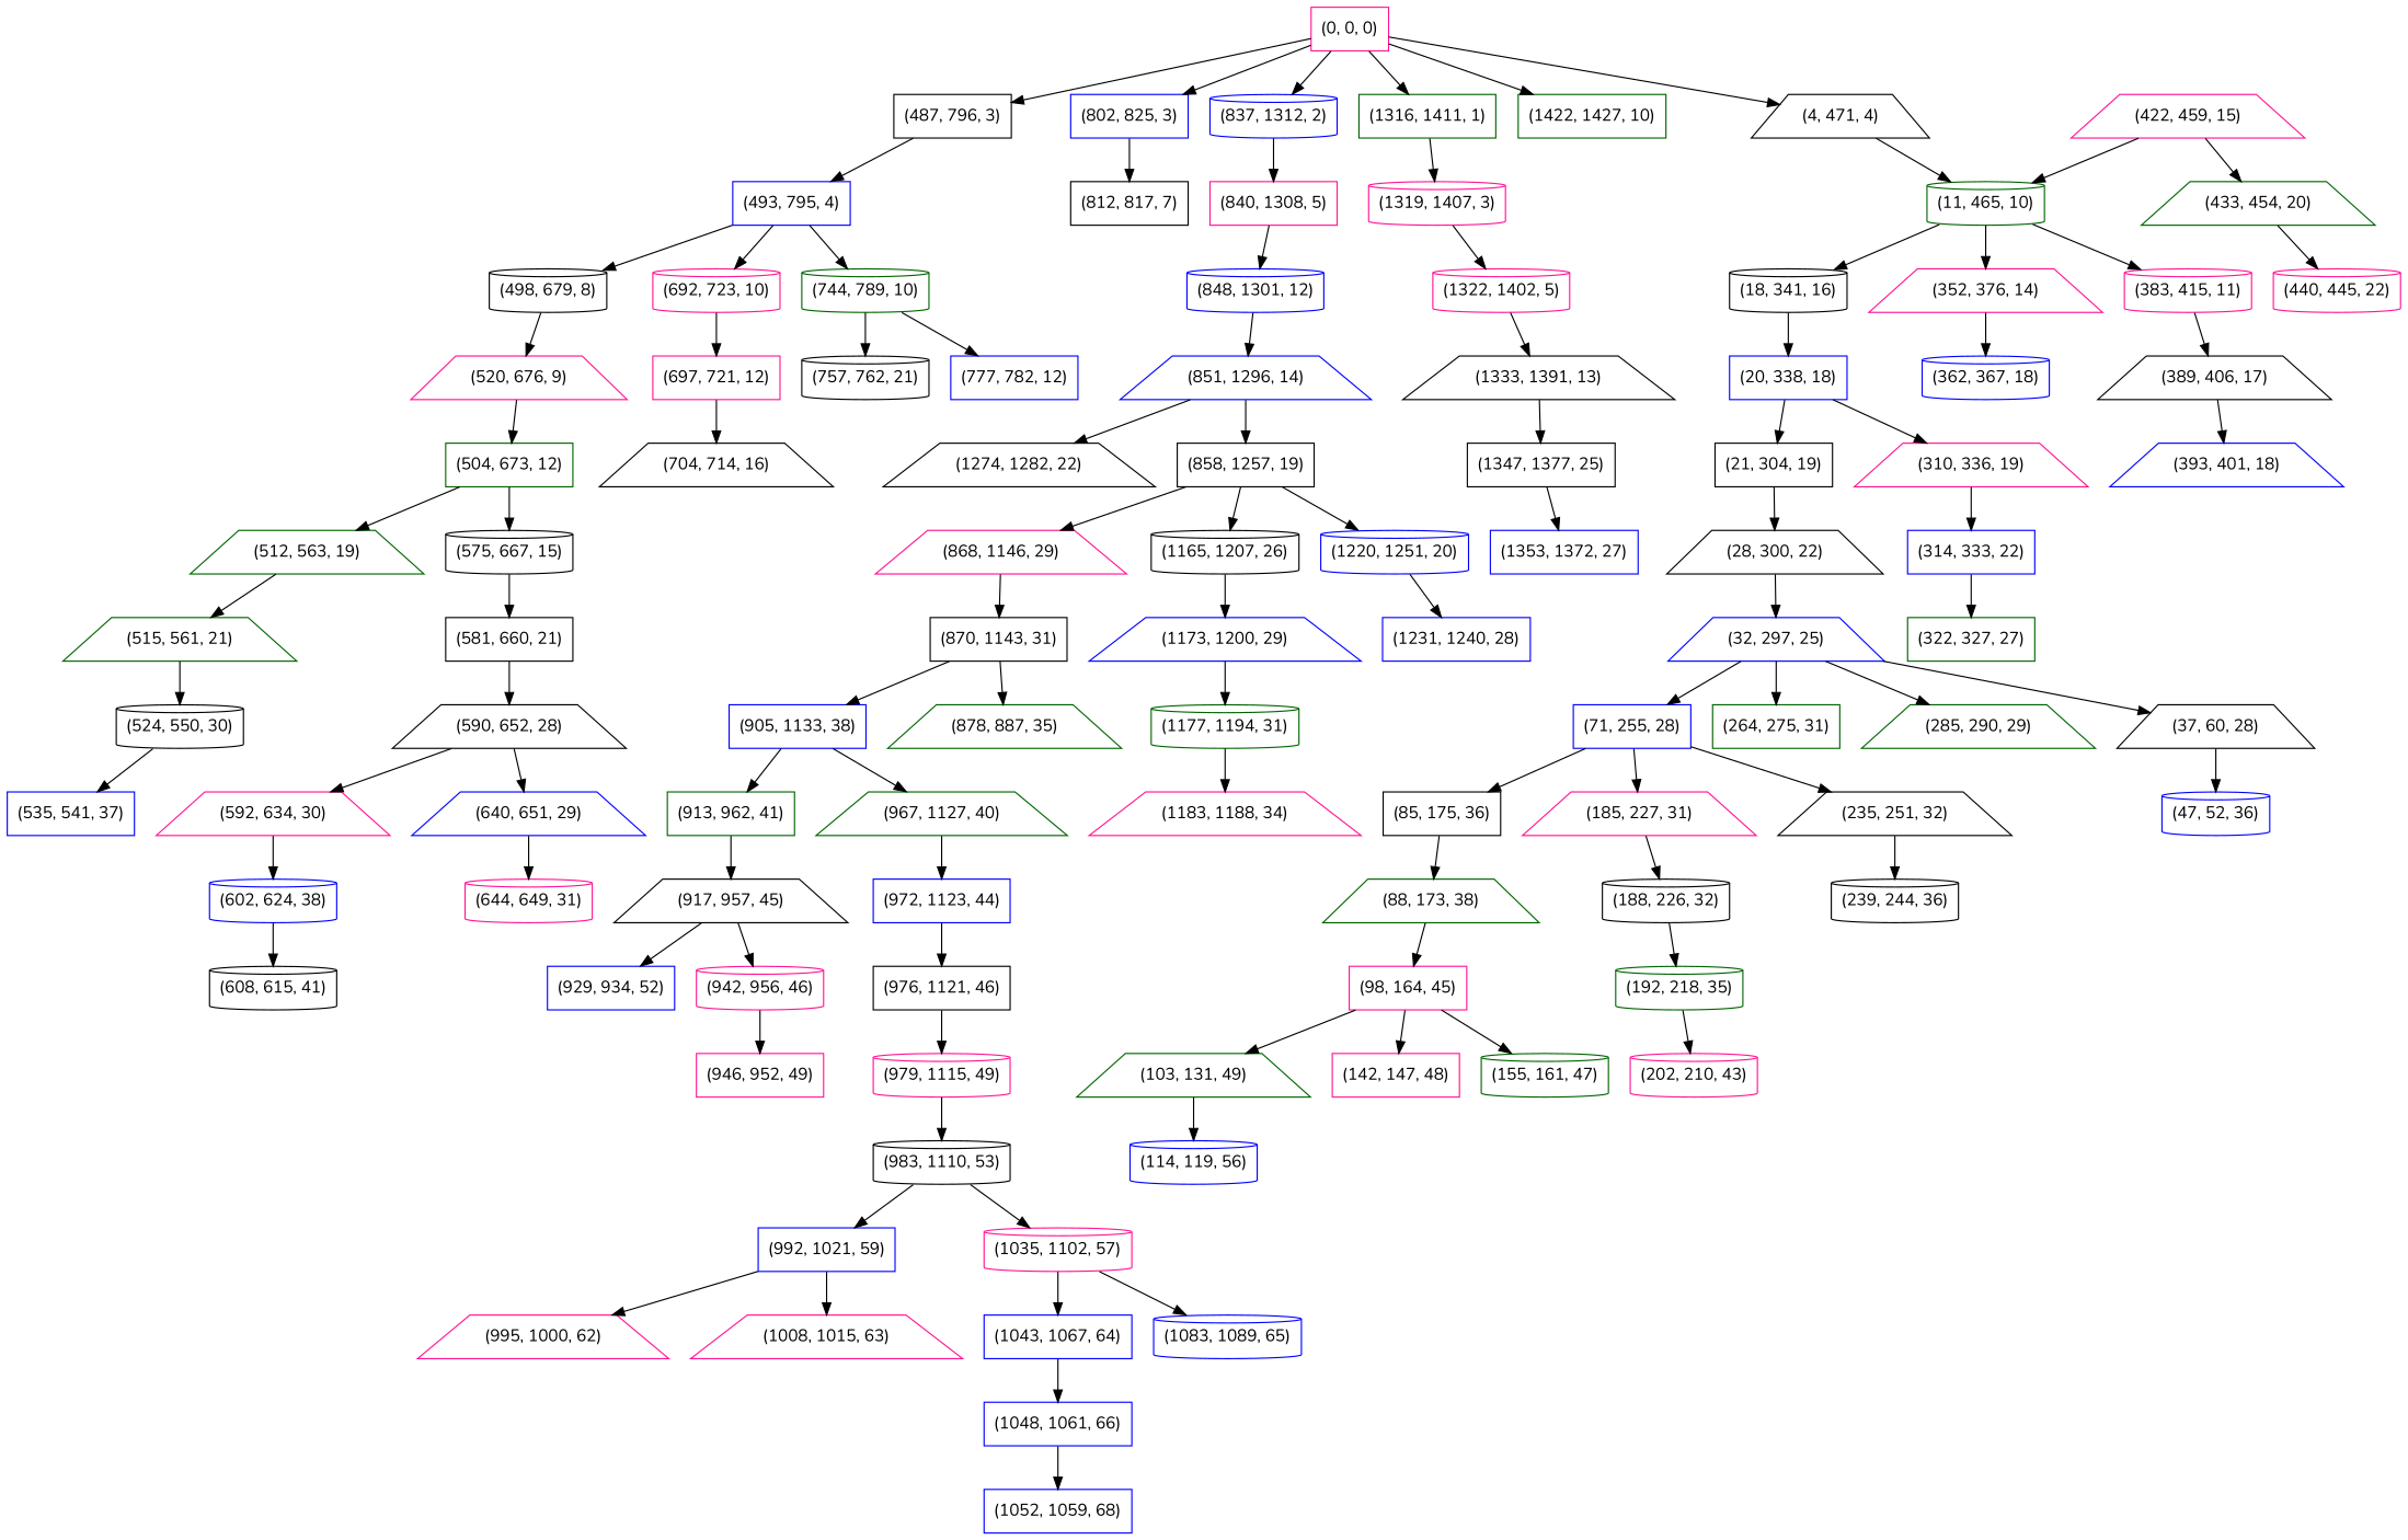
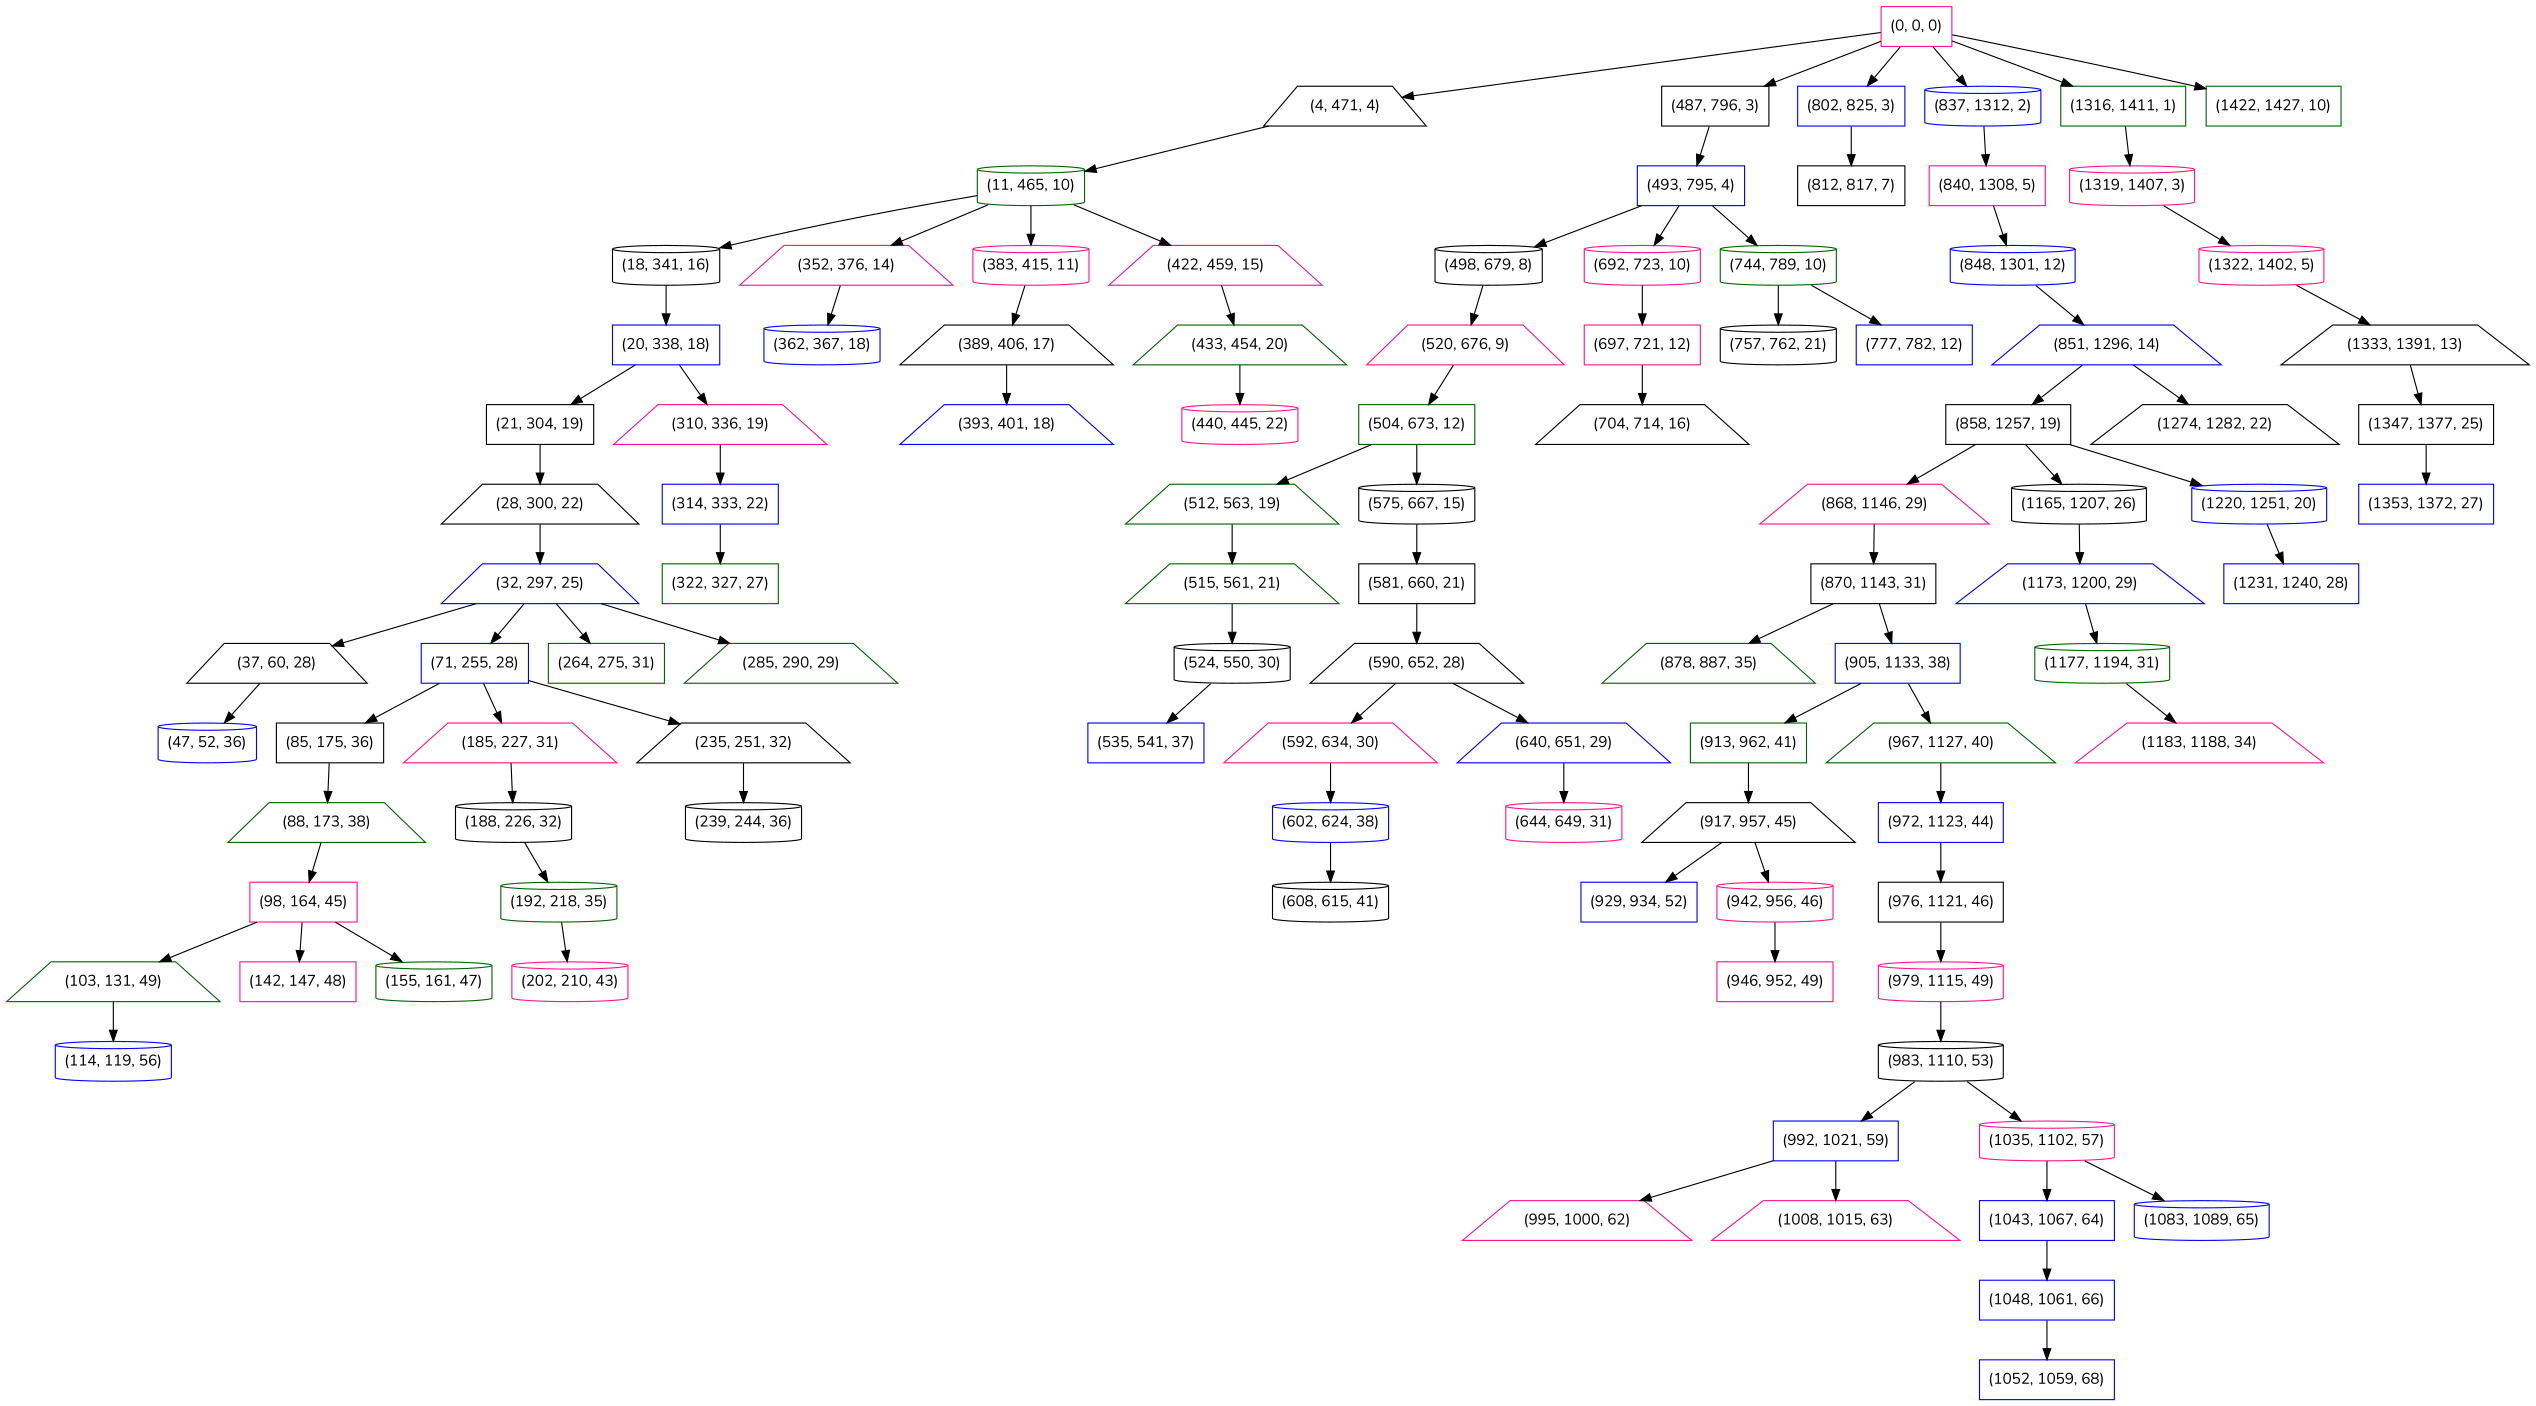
  digraph {
    fontname=Nunito
    node [color=black fontname=Nunito shape=box]
    edge [fontname=Nunito]
    "(0, 0, 0)" [color=deeppink]
    "(4, 471, 4)" [shape=trapezium]
    "(487, 796, 3)"
    "(802, 825, 3)" [color=blue]
    "(837, 1312, 2)" [color=blue shape=cylinder]
    "(1316, 1411, 1)" [color=darkgreen]
    "(1422, 1427, 10)" [color=darkgreen]
    "(11, 465, 10)" [color=darkgreen shape=cylinder]
    "(493, 795, 4)" [color=blue]
    "(812, 817, 7)"
    "(840, 1308, 5)" [color=deeppink]
    "(1319, 1407, 3)" [color=deeppink shape=cylinder]
    "(18, 341, 16)" [shape=cylinder]
    "(352, 376, 14)" [color=deeppink shape=trapezium]
    "(383, 415, 11)" [color=deeppink shape=cylinder]
    "(422, 459, 15)" [color=deeppink shape=trapezium]
    "(20, 338, 18)" [color=blue]
    "(362, 367, 18)" [color=blue shape=cylinder]
    "(389, 406, 17)" [shape=trapezium]
    "(433, 454, 20)" [color=darkgreen shape=trapezium]
    "(21, 304, 19)"
    "(310, 336, 19)" [color=deeppink shape=trapezium]
    "(28, 300, 22)" [shape=trapezium]
    "(314, 333, 22)" [color=blue]
    "(32, 297, 25)" [color=blue shape=trapezium]
    "(37, 60, 28)" [shape=trapezium]
    "(71, 255, 28)" [color=blue]
    "(264, 275, 31)" [color=darkgreen]
    "(285, 290, 29)" [color=darkgreen shape=trapezium]
    "(47, 52, 36)" [color=blue shape=cylinder]
    "(85, 175, 36)"
    "(185, 227, 31)" [color=deeppink shape=trapezium]
    "(235, 251, 32)" [shape=trapezium]
    "(88, 173, 38)" [color=darkgreen shape=trapezium]
    "(188, 226, 32)" [shape=cylinder]
    "(239, 244, 36)" [shape=cylinder]
    "(98, 164, 45)" [color=deeppink]
    "(103, 131, 49)" [color=darkgreen shape=trapezium]
    "(142, 147, 48)" [color=deeppink]
    "(155, 161, 47)" [color=darkgreen shape=cylinder]
    "(114, 119, 56)" [color=blue shape=cylinder]
    "(192, 218, 35)" [color=darkgreen shape=cylinder]
    "(202, 210, 43)" [color=deeppink shape=cylinder]
    "(322, 327, 27)" [color=darkgreen]
    "(393, 401, 18)" [color=blue shape=trapezium]
    "(440, 445, 22)" [color=deeppink shape=cylinder]
    "(498, 679, 8)" [shape=cylinder]
    "(692, 723, 10)" [color=deeppink shape=cylinder]
    "(744, 789, 10)" [color=darkgreen shape=cylinder]
    n50 [color=deeppink label="(520, 676, 9)" shape=trapezium]
    "(697, 721, 12)" [color=deeppink]
    "(757, 762, 21)" [shape=cylinder]
    "(777, 782, 12)" [color=blue]
    "(504, 673, 12)" [color=darkgreen]
    "(512, 563, 19)" [color=darkgreen shape=trapezium]
    "(575, 667, 15)" [shape=cylinder]
    "(515, 561, 21)" [color=darkgreen shape=trapezium]
    "(581, 660, 21)"
    "(524, 550, 30)" [shape=cylinder]
    "(535, 541, 37)" [color=blue]
    "(590, 652, 28)" [shape=trapezium]
    "(592, 634, 30)" [color=deeppink shape=trapezium]
    "(640, 651, 29)" [color=blue shape=trapezium]
    "(602, 624, 38)" [color=blue shape=cylinder]
    "(644, 649, 31)" [color=deeppink shape=cylinder]
    "(608, 615, 41)" [shape=cylinder]
    "(704, 714, 16)" [shape=trapezium]
    "(848, 1301, 12)" [color=blue shape=cylinder]
    "(851, 1296, 14)" [color=blue shape=trapezium]
    "(858, 1257, 19)"
    "(1274, 1282, 22)" [shape=trapezium]
    "(868, 1146, 29)" [color=deeppink shape=trapezium]
    "(1165, 1207, 26)" [shape=cylinder]
    "(1220, 1251, 20)" [color=blue shape=cylinder]
    "(870, 1143, 31)"
    "(1173, 1200, 29)" [color=blue shape=trapezium]
    "(1231, 1240, 28)" [color=blue]
    "(878, 887, 35)" [color=darkgreen shape=trapezium]
    "(905, 1133, 38)" [color=blue]
    "(913, 962, 41)" [color=darkgreen]
    "(967, 1127, 40)" [color=darkgreen shape=trapezium]
    "(917, 957, 45)" [shape=trapezium]
    "(972, 1123, 44)" [color=blue]
    "(929, 934, 52)" [color=blue]
    "(942, 956, 46)" [color=deeppink shape=cylinder]
    "(946, 952, 49)" [color=deeppink]
    "(976, 1121, 46)"
    "(979, 1115, 49)" [color=deeppink shape=cylinder]
    "(983, 1110, 53)" [shape=cylinder]
    "(992, 1021, 59)" [color=blue]
    "(1035, 1102, 57)" [color=deeppink shape=cylinder]
    "(995, 1000, 62)" [color=deeppink shape=trapezium]
    "(1008, 1015, 63)" [color=deeppink shape=trapezium]
    "(1043, 1067, 64)" [color=blue]
    "(1083, 1089, 65)" [color=blue shape=cylinder]
    "(1048, 1061, 66)" [color=blue]
    "(1052, 1059, 68)" [color=blue]
    "(1177, 1194, 31)" [color=darkgreen shape=cylinder]
    "(1183, 1188, 34)" [color=deeppink shape=trapezium]
    n100 [color=deeppink label="(1322, 1402, 5)" shape=cylinder]
    "(1333, 1391, 13)" [shape=trapezium]
    "(1347, 1377, 25)"
    "(1353, 1372, 27)" [color=blue]
    "(0, 0, 0)" -> "(4, 471, 4)"
    "(0, 0, 0)" -> "(487, 796, 3)"
    "(0, 0, 0)" -> "(802, 825, 3)"
    "(0, 0, 0)" -> "(837, 1312, 2)"
    "(0, 0, 0)" -> "(1316, 1411, 1)"
    "(0, 0, 0)" -> "(1422, 1427, 10)"
    "(4, 471, 4)" -> "(11, 465, 10)"
    "(487, 796, 3)" -> "(493, 795, 4)"
    "(802, 825, 3)" -> "(812, 817, 7)"
    "(837, 1312, 2)" -> "(840, 1308, 5)"
    "(1316, 1411, 1)" -> "(1319, 1407, 3)"
    "(11, 465, 10)" -> "(18, 341, 16)"
    "(11, 465, 10)" -> "(352, 376, 14)"
    "(11, 465, 10)" -> "(383, 415, 11)"
-   "(422, 459, 15)" -> "(11, 465, 10)"
+   "(11, 465, 10)" -> "(422, 459, 15)"
    "(493, 795, 4)" -> "(498, 679, 8)"
    "(493, 795, 4)" -> "(692, 723, 10)"
    "(493, 795, 4)" -> "(744, 789, 10)"
    "(840, 1308, 5)" -> "(848, 1301, 12)"
    "(1319, 1407, 3)" -> n100
    "(18, 341, 16)" -> "(20, 338, 18)"
    "(352, 376, 14)" -> "(362, 367, 18)"
    "(383, 415, 11)" -> "(389, 406, 17)"
    "(422, 459, 15)" -> "(433, 454, 20)"
    "(20, 338, 18)" -> "(21, 304, 19)"
    "(20, 338, 18)" -> "(310, 336, 19)"
    "(389, 406, 17)" -> "(393, 401, 18)"
    "(433, 454, 20)" -> "(440, 445, 22)"
    "(21, 304, 19)" -> "(28, 300, 22)"
    "(310, 336, 19)" -> "(314, 333, 22)"
    "(28, 300, 22)" -> "(32, 297, 25)"
    "(314, 333, 22)" -> "(322, 327, 27)"
    "(32, 297, 25)" -> "(37, 60, 28)"
    "(32, 297, 25)" -> "(71, 255, 28)"
    "(32, 297, 25)" -> "(264, 275, 31)"
    "(32, 297, 25)" -> "(285, 290, 29)"
    "(37, 60, 28)" -> "(47, 52, 36)"
    "(71, 255, 28)" -> "(85, 175, 36)"
    "(71, 255, 28)" -> "(185, 227, 31)"
    "(71, 255, 28)" -> "(235, 251, 32)"
    "(85, 175, 36)" -> "(88, 173, 38)"
    "(185, 227, 31)" -> "(188, 226, 32)"
    "(235, 251, 32)" -> "(239, 244, 36)"
    "(88, 173, 38)" -> "(98, 164, 45)"
    "(188, 226, 32)" -> "(192, 218, 35)"
    "(98, 164, 45)" -> "(103, 131, 49)"
    "(98, 164, 45)" -> "(142, 147, 48)"
    "(98, 164, 45)" -> "(155, 161, 47)"
    "(103, 131, 49)" -> "(114, 119, 56)"
    "(192, 218, 35)" -> "(202, 210, 43)"
    "(498, 679, 8)" -> n50
    "(692, 723, 10)" -> "(697, 721, 12)"
    "(744, 789, 10)" -> "(757, 762, 21)"
    "(744, 789, 10)" -> "(777, 782, 12)"
    n50 -> "(504, 673, 12)"
    "(697, 721, 12)" -> "(704, 714, 16)"
    "(504, 673, 12)" -> "(512, 563, 19)"
    "(504, 673, 12)" -> "(575, 667, 15)"
    "(512, 563, 19)" -> "(515, 561, 21)"
    "(575, 667, 15)" -> "(581, 660, 21)"
    "(515, 561, 21)" -> "(524, 550, 30)"
    "(581, 660, 21)" -> "(590, 652, 28)"
    "(524, 550, 30)" -> "(535, 541, 37)"
    "(590, 652, 28)" -> "(592, 634, 30)"
    "(590, 652, 28)" -> "(640, 651, 29)"
    "(592, 634, 30)" -> "(602, 624, 38)"
    "(640, 651, 29)" -> "(644, 649, 31)"
    "(602, 624, 38)" -> "(608, 615, 41)"
    "(848, 1301, 12)" -> "(851, 1296, 14)"
    "(851, 1296, 14)" -> "(858, 1257, 19)"
    "(851, 1296, 14)" -> "(1274, 1282, 22)"
    "(858, 1257, 19)" -> "(868, 1146, 29)"
    "(858, 1257, 19)" -> "(1165, 1207, 26)"
    "(858, 1257, 19)" -> "(1220, 1251, 20)"
    "(868, 1146, 29)" -> "(870, 1143, 31)"
    "(1165, 1207, 26)" -> "(1173, 1200, 29)"
    "(1220, 1251, 20)" -> "(1231, 1240, 28)"
    "(870, 1143, 31)" -> "(878, 887, 35)"
    "(870, 1143, 31)" -> "(905, 1133, 38)"
    "(1173, 1200, 29)" -> "(1177, 1194, 31)"
    "(905, 1133, 38)" -> "(913, 962, 41)"
    "(905, 1133, 38)" -> "(967, 1127, 40)"
    "(913, 962, 41)" -> "(917, 957, 45)"
    "(967, 1127, 40)" -> "(972, 1123, 44)"
    "(917, 957, 45)" -> "(929, 934, 52)"
    "(917, 957, 45)" -> "(942, 956, 46)"
    "(972, 1123, 44)" -> "(976, 1121, 46)"
    "(942, 956, 46)" -> "(946, 952, 49)"
    "(976, 1121, 46)" -> "(979, 1115, 49)"
    "(979, 1115, 49)" -> "(983, 1110, 53)"
    "(983, 1110, 53)" -> "(992, 1021, 59)"
    "(983, 1110, 53)" -> "(1035, 1102, 57)"
    "(992, 1021, 59)" -> "(995, 1000, 62)"
    "(992, 1021, 59)" -> "(1008, 1015, 63)"
    "(1035, 1102, 57)" -> "(1043, 1067, 64)"
    "(1035, 1102, 57)" -> "(1083, 1089, 65)"
    "(1043, 1067, 64)" -> "(1048, 1061, 66)"
    "(1048, 1061, 66)" -> "(1052, 1059, 68)"
    "(1177, 1194, 31)" -> "(1183, 1188, 34)"
    n100 -> "(1333, 1391, 13)"
    "(1333, 1391, 13)" -> "(1347, 1377, 25)"
    "(1347, 1377, 25)" -> "(1353, 1372, 27)"
  }
